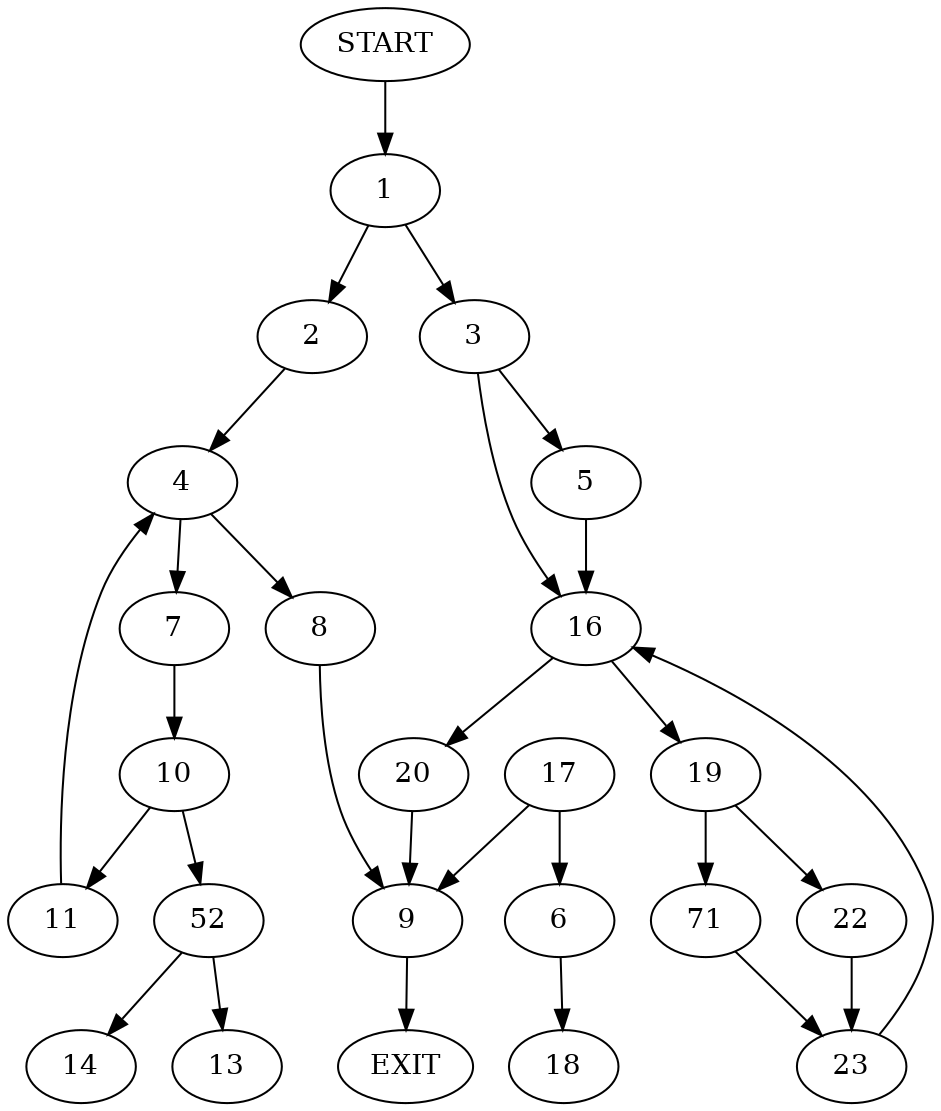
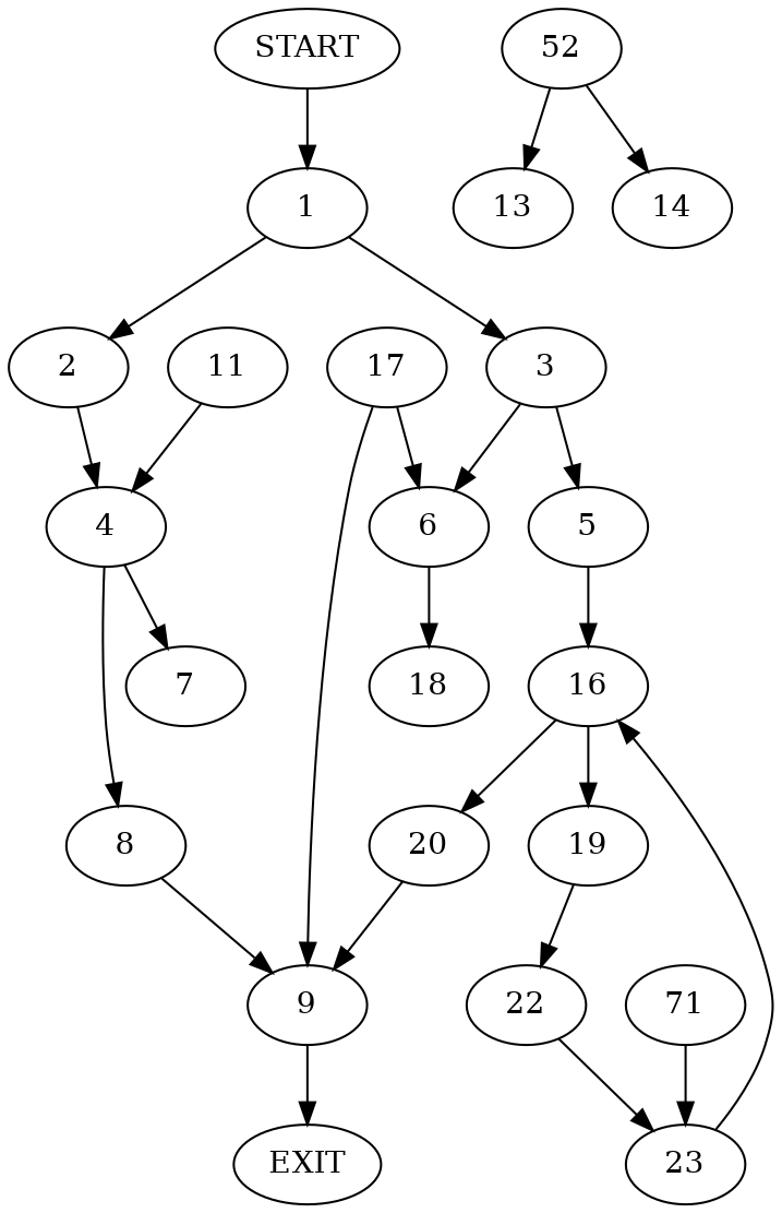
  digraph {
    n1 [label=START]
    1
    2
    3
    n5 [label=EXIT]
    4
    5
    6
    7
    8
    16
    18
-   10
    9
    19
    20
    17
    11
    n19 [label=52]
    13
    14
    n22 [label=71]
    22
    23
    n1 -> 1
    1 -> 2
    1 -> 3
    2 -> 4
    3 -> 5
-   3 -> 16
+   3 -> 6
    4 -> 7
    4 -> 8
    5 -> 16
    6 -> 18
-   7 -> 10
    8 -> 9
    16 -> 19
    16 -> 20
-   10 -> 11
-   10 -> n19
    9 -> n5
-   19 -> n22
    19 -> 22
    20 -> 9
    17 -> 6
    17 -> 9
    11 -> 4
    n19 -> 13
    n19 -> 14
    n22 -> 23
    22 -> 23
    23 -> 16
  }
